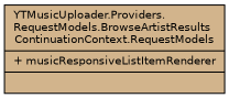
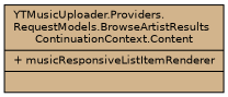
  digraph {
-   n1 [color=black fillcolor=tan fontcolor=black fontname=Helvetica fontsize=10 height=0.2 label="{YTMusicUploader.Providers.\lRequestModels.BrowseArtistResults\lContinuationContext.RequestModels\n|+ musicResponsiveListItemRenderer\l|}" shape=record style=filled width=0.4]
+   n1 [color=black fillcolor=tan fontcolor=black fontname=Helvetica fontsize=10 height=0.2 label="{YTMusicUploader.Providers.\lRequestModels.BrowseArtistResults\lContinuationContext.Content\n|+ musicResponsiveListItemRenderer\l|}" shape=record style=filled width=0.4]
  }
